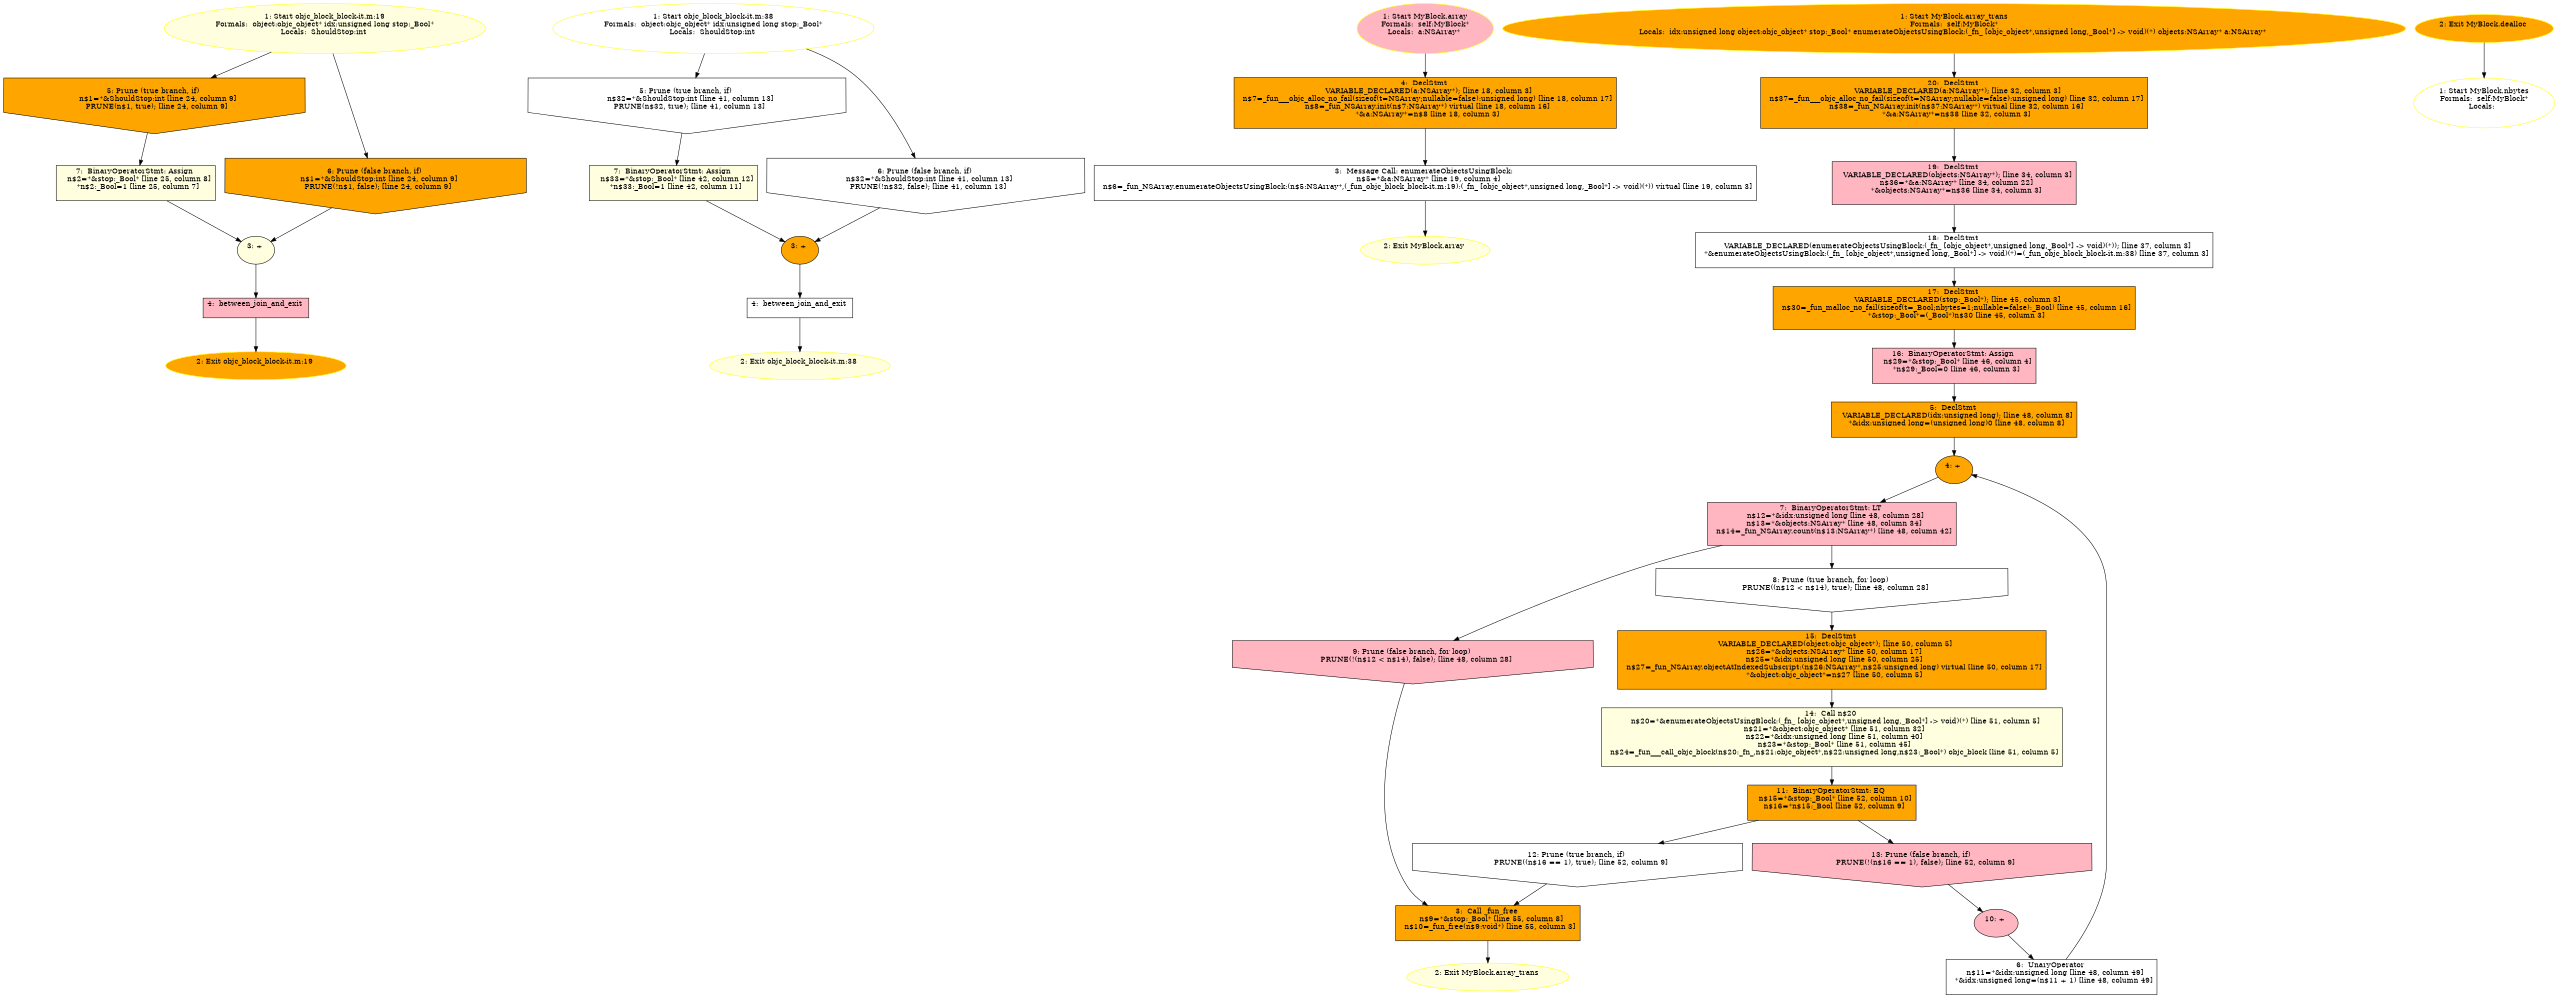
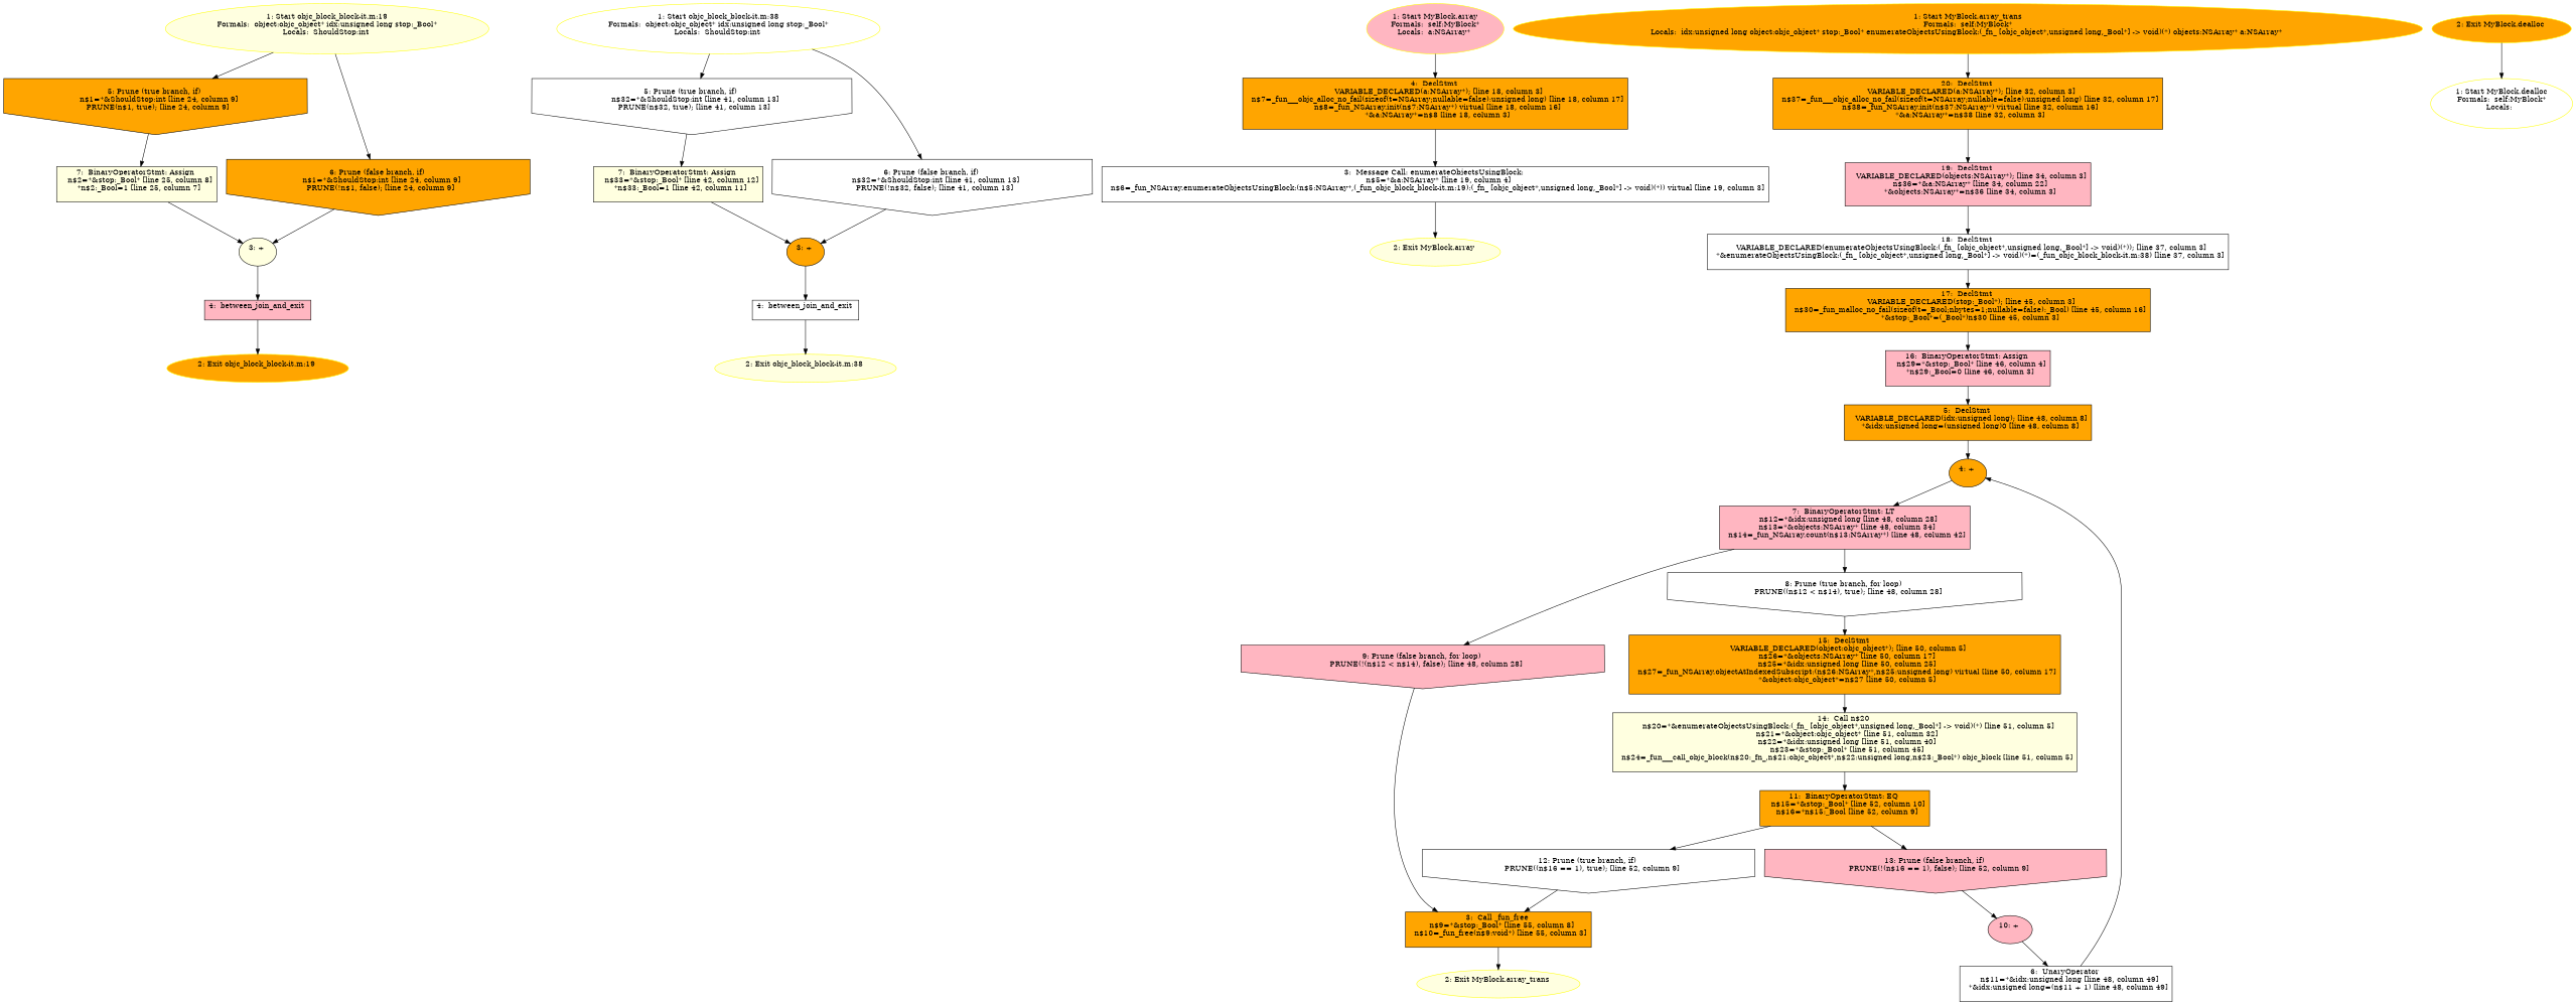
  digraph {
    node [fillcolor=orange style=filled shape=box]
    n1 [color=yellow fillcolor=lightyellow label="1: Start objc_block_block-it.m:19\nFormals:  object:objc_object* idx:unsigned long stop:_Bool*\nLocals:  ShouldStop:int \n  " shape=""]
    n2 [label="5: Prune (true branch, if) \n   n$1=*&ShouldStop:int [line 24, column 9]\n  PRUNE(n$1, true); [line 24, column 9]\n " shape=invhouse]
    n3 [label="6: Prune (false branch, if) \n   n$1=*&ShouldStop:int [line 24, column 9]\n  PRUNE(!n$1, false); [line 24, column 9]\n " shape=invhouse]
    n4 [fillcolor=lightyellow label="7:  BinaryOperatorStmt: Assign \n   n$2=*&stop:_Bool* [line 25, column 8]\n  *n$2:_Bool=1 [line 25, column 7]\n "]
    n5 [fillcolor=lightyellow label="3: + \n  " shape=""]
    n6 [fillcolor=lightpink label="4:  between_join_and_exit \n  "]
    n7 [color=yellow label="2: Exit objc_block_block-it.m:19 \n  " shape=""]
    n8 [color=yellow fillcolor=white label="1: Start objc_block_block-it.m:38\nFormals:  object:objc_object* idx:unsigned long stop:_Bool*\nLocals:  ShouldStop:int \n  " shape=""]
    n9 [fillcolor=white label="5: Prune (true branch, if) \n   n$32=*&ShouldStop:int [line 41, column 13]\n  PRUNE(n$32, true); [line 41, column 13]\n " shape=invhouse]
    n10 [fillcolor=white label="6: Prune (false branch, if) \n   n$32=*&ShouldStop:int [line 41, column 13]\n  PRUNE(!n$32, false); [line 41, column 13]\n " shape=invhouse]
    n11 [fillcolor=lightyellow label="7:  BinaryOperatorStmt: Assign \n   n$33=*&stop:_Bool* [line 42, column 12]\n  *n$33:_Bool=1 [line 42, column 11]\n "]
    n12 [label="3: + \n  " shape=""]
    n13 [fillcolor=white label="4:  between_join_and_exit \n  "]
    n14 [color=yellow fillcolor=lightyellow label="2: Exit objc_block_block-it.m:38 \n  " shape=""]
    n15 [color=yellow fillcolor=lightpink label="1: Start MyBlock.array\nFormals:  self:MyBlock*\nLocals:  a:NSArray* \n  " shape=""]
    n16 [label="4:  DeclStmt \n   VARIABLE_DECLARED(a:NSArray*); [line 18, column 3]\n  n$7=_fun___objc_alloc_no_fail(sizeof(t=NSArray;nullable=false):unsigned long) [line 18, column 17]\n  n$8=_fun_NSArray.init(n$7:NSArray*) virtual [line 18, column 16]\n  *&a:NSArray*=n$8 [line 18, column 3]\n "]
    n17 [fillcolor=white label="3:  Message Call: enumerateObjectsUsingBlock: \n   n$5=*&a:NSArray* [line 19, column 4]\n  n$6=_fun_NSArray.enumerateObjectsUsingBlock:(n$5:NSArray*,(_fun_objc_block_block-it.m:19):(_fn_ [objc_object*,unsigned long,_Bool*] -> void)(*)) virtual [line 19, column 3]\n "]
    n18 [color=yellow fillcolor=lightyellow label="2: Exit MyBlock.array \n  " shape=""]
    n19 [color=yellow label="1: Start MyBlock.array_trans\nFormals:  self:MyBlock*\nLocals:  idx:unsigned long object:objc_object* stop:_Bool* enumerateObjectsUsingBlock:(_fn_ [objc_object*,unsigned long,_Bool*] -> void)(*) objects:NSArray* a:NSArray* \n  " shape=""]
    n20 [label="20:  DeclStmt \n   VARIABLE_DECLARED(a:NSArray*); [line 32, column 3]\n  n$37=_fun___objc_alloc_no_fail(sizeof(t=NSArray;nullable=false):unsigned long) [line 32, column 17]\n  n$38=_fun_NSArray.init(n$37:NSArray*) virtual [line 32, column 16]\n  *&a:NSArray*=n$38 [line 32, column 3]\n "]
    n21 [fillcolor=lightpink label="19:  DeclStmt \n   VARIABLE_DECLARED(objects:NSArray*); [line 34, column 3]\n  n$36=*&a:NSArray* [line 34, column 22]\n  *&objects:NSArray*=n$36 [line 34, column 3]\n "]
    n22 [fillcolor=white label="18:  DeclStmt \n   VARIABLE_DECLARED(enumerateObjectsUsingBlock:(_fn_ [objc_object*,unsigned long,_Bool*] -> void)(*)); [line 37, column 3]\n  *&enumerateObjectsUsingBlock:(_fn_ [objc_object*,unsigned long,_Bool*] -> void)(*)=(_fun_objc_block_block-it.m:38) [line 37, column 3]\n "]
    n23 [color=yellow fillcolor=lightyellow label="2: Exit MyBlock.array_trans \n  " shape=""]
    n24 [label="3:  Call _fun_free \n   n$9=*&stop:_Bool* [line 55, column 8]\n  n$10=_fun_free(n$9:void*) [line 55, column 3]\n "]
    n25 [label="4: + \n  " shape=""]
    n26 [fillcolor=lightpink label="7:  BinaryOperatorStmt: LT \n   n$12=*&idx:unsigned long [line 48, column 28]\n  n$13=*&objects:NSArray* [line 48, column 34]\n  n$14=_fun_NSArray.count(n$13:NSArray*) [line 48, column 42]\n "]
    n27 [fillcolor=white label="8: Prune (true branch, for loop) \n   PRUNE((n$12 < n$14), true); [line 48, column 28]\n " shape=invhouse]
    n28 [fillcolor=lightpink label="9: Prune (false branch, for loop) \n   PRUNE(!(n$12 < n$14), false); [line 48, column 28]\n " shape=invhouse]
    n29 [label="15:  DeclStmt \n   VARIABLE_DECLARED(object:objc_object*); [line 50, column 5]\n  n$26=*&objects:NSArray* [line 50, column 17]\n  n$25=*&idx:unsigned long [line 50, column 25]\n  n$27=_fun_NSArray.objectAtIndexedSubscript:(n$26:NSArray*,n$25:unsigned long) virtual [line 50, column 17]\n  *&object:objc_object*=n$27 [line 50, column 5]\n "]
    n30 [label="5:  DeclStmt \n   VARIABLE_DECLARED(idx:unsigned long); [line 48, column 8]\n  *&idx:unsigned long=(unsigned long)0 [line 48, column 8]\n "]
    n31 [fillcolor=white label="6:  UnaryOperator \n   n$11=*&idx:unsigned long [line 48, column 49]\n  *&idx:unsigned long=(n$11 + 1) [line 48, column 49]\n "]
    n32 [fillcolor=lightyellow label="14:  Call n$20 \n   n$20=*&enumerateObjectsUsingBlock:(_fn_ [objc_object*,unsigned long,_Bool*] -> void)(*) [line 51, column 5]\n  n$21=*&object:objc_object* [line 51, column 32]\n  n$22=*&idx:unsigned long [line 51, column 40]\n  n$23=*&stop:_Bool* [line 51, column 45]\n  n$24=_fun___call_objc_block(n$20:_fn_,n$21:objc_object*,n$22:unsigned long,n$23:_Bool*) objc_block [line 51, column 5]\n "]
    n33 [label="11:  BinaryOperatorStmt: EQ \n   n$15=*&stop:_Bool* [line 52, column 10]\n  n$16=*n$15:_Bool [line 52, column 9]\n "]
    n34 [fillcolor=lightpink label="10: + \n  " shape=""]
    n35 [fillcolor=white label="12: Prune (true branch, if) \n   PRUNE((n$16 == 1), true); [line 52, column 9]\n " shape=invhouse]
    n36 [fillcolor=lightpink label="13: Prune (false branch, if) \n   PRUNE(!(n$16 == 1), false); [line 52, column 9]\n " shape=invhouse]
    n37 [fillcolor=lightpink label="16:  BinaryOperatorStmt: Assign \n   n$29=*&stop:_Bool* [line 46, column 4]\n  *n$29:_Bool=0 [line 46, column 3]\n "]
    n38 [label="17:  DeclStmt \n   VARIABLE_DECLARED(stop:_Bool*); [line 45, column 3]\n  n$30=_fun_malloc_no_fail(sizeof(t=_Bool;nbytes=1;nullable=false):_Bool) [line 45, column 16]\n  *&stop:_Bool*=(_Bool*)n$30 [line 45, column 3]\n "]
-   n39 [color=yellow fillcolor=white label="1: Start MyBlock.nbytes\nFormals:  self:MyBlock*\nLocals:  \n  " shape=""]
+   n39 [color=yellow fillcolor=white label="1: Start MyBlock.dealloc\nFormals:  self:MyBlock*\nLocals:  \n  " shape=""]
    n40 [color=yellow label="2: Exit MyBlock.dealloc \n  " shape=""]
    n1 -> n2
    n1 -> n3
    n2 -> n4
    n3 -> n5
    n4 -> n5
    n5 -> n6
    n6 -> n7
    n8 -> n9
    n8 -> n10
    n9 -> n11
    n10 -> n12
    n11 -> n12
    n12 -> n13
    n13 -> n14
    n15 -> n16
    n16 -> n17
    n17 -> n18
    n19 -> n20
    n20 -> n21
    n21 -> n22
    n22 -> n38
    n24 -> n23
    n25 -> n26
    n26 -> n27
    n26 -> n28
    n27 -> n29
    n28 -> n24
    n29 -> n32
    n30 -> n25
    n31 -> n25
    n32 -> n33
    n33 -> n35
    n33 -> n36
    n34 -> n31
    n35 -> n24
    n36 -> n34
    n37 -> n30
    n38 -> n37
    n40 -> n39
  }
